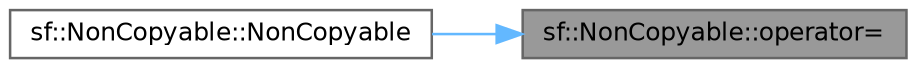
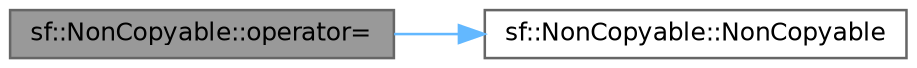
  digraph {
    rankdir=LR
    node [fontname=Helvetica fontsize=10 shape=box style=filled]
    n1 [color=gray40 fillcolor=grey60 fontcolor=black height=0.2 label="sf::NonCopyable::operator=" width=0.4]
    n2 [color=grey40 fillcolor=white height=0.2 label="sf::NonCopyable::NonCopyable" width=0.4]
-   n2 -> n1 [color=steelblue1 fontname=Helvetica fontsize=10 labelfontname=Helvetica labelfontsize=10 style=solid]
+   n1 -> n2 [color=steelblue1 fontname=Helvetica fontsize=10 labelfontname=Helvetica labelfontsize=10 style=solid]
  }
